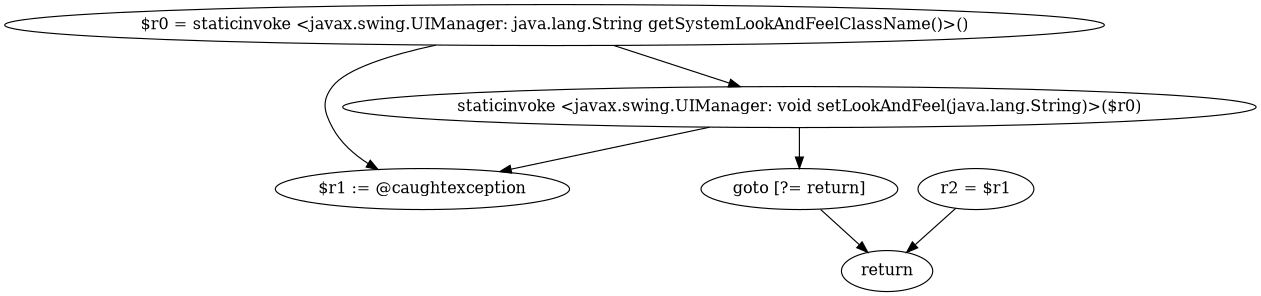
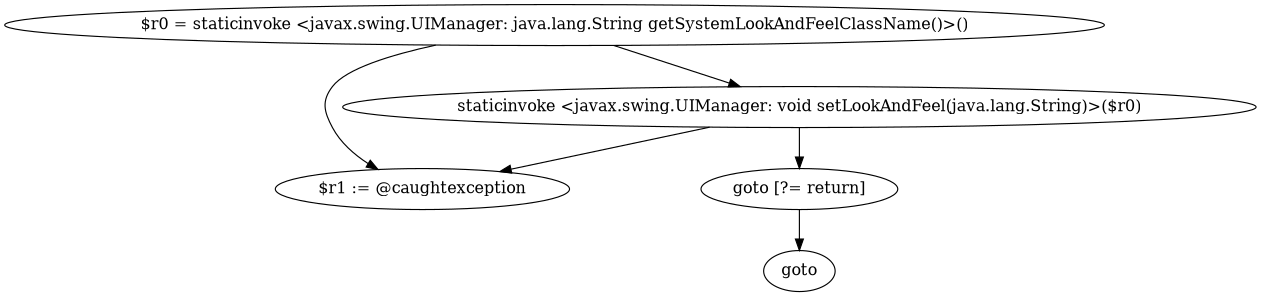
  digraph {
    "$r0 = staticinvoke <javax.swing.UIManager: java.lang.String getSystemLookAndFeelClassName()>()"
    "staticinvoke <javax.swing.UIManager: void setLookAndFeel(java.lang.String)>($r0)"
    "$r1 := @caughtexception"
    "goto [?= return]"
-   return
-   "r2 = $r1"
+   return [label=goto]
    "$r0 = staticinvoke <javax.swing.UIManager: java.lang.String getSystemLookAndFeelClassName()>()" -> "staticinvoke <javax.swing.UIManager: void setLookAndFeel(java.lang.String)>($r0)"
    "$r0 = staticinvoke <javax.swing.UIManager: java.lang.String getSystemLookAndFeelClassName()>()" -> "$r1 := @caughtexception"
    "staticinvoke <javax.swing.UIManager: void setLookAndFeel(java.lang.String)>($r0)" -> "$r1 := @caughtexception"
    "staticinvoke <javax.swing.UIManager: void setLookAndFeel(java.lang.String)>($r0)" -> "goto [?= return]"
    "goto [?= return]" -> return
-   "r2 = $r1" -> return
  }
